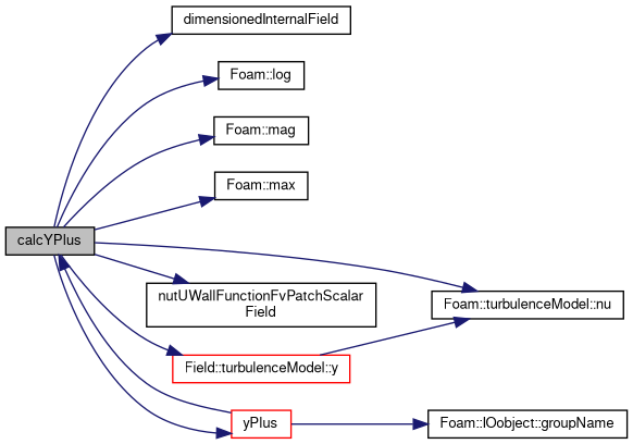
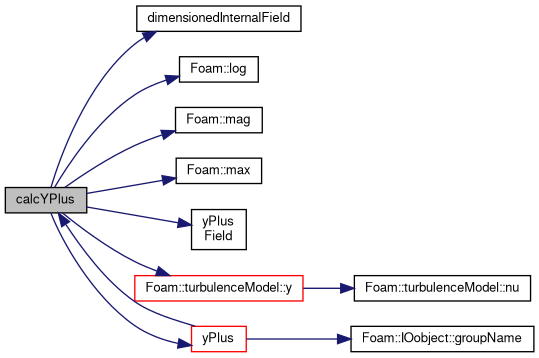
  digraph {
    rankdir=LR
    node [color=black fontname=FreeSans fontsize=10 shape=record]
    edge [color=midnightblue fontname=FreeSans fontsize=10 labelfontname=FreeSans labelfontsize=10 style=solid]
    n1 [fillcolor=grey75 fontcolor=black height=0.2 label=calcYPlus style=filled width=0.4]
    n2 [height=0.2 label=dimensionedInternalField width=0.4]
    n3 [height=0.2 label="Foam::log" width=0.4]
    n4 [height=0.2 label="Foam::mag" width=0.4]
    n5 [height=0.2 label="Foam::max" width=0.4]
    n6 [height=0.2 label="Foam::turbulenceModel::nu" width=0.4]
-   n7 [height=0.2 label="nutUWallFunctionFvPatchScalar\lField" width=0.4]
-   n8 [color=red height=0.2 label="Field::turbulenceModel::y" width=0.4]
+   n7 [height=0.2 label="yPlus\lField" width=0.4]
+   n8 [color=red height=0.2 label="Foam::turbulenceModel::y" width=0.4]
    n9 [color=red height=0.2 label=yPlus width=0.4]
    n10 [height=0.2 label="Foam::IOobject::groupName" width=0.4]
    n1 -> n2
    n1 -> n3
    n1 -> n4
    n1 -> n5
-   n1 -> n6
    n1 -> n7
    n1 -> n8
    n1 -> n9
    n8 -> n6
    n9 -> n1
    n9 -> n10
  }
